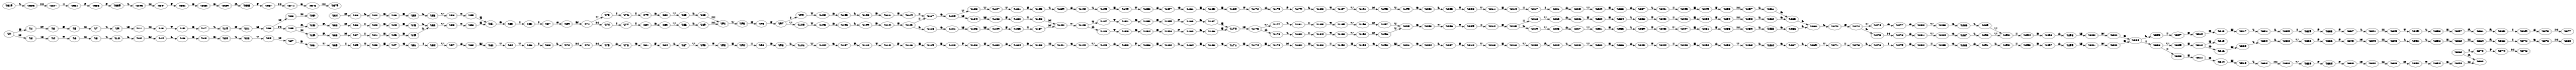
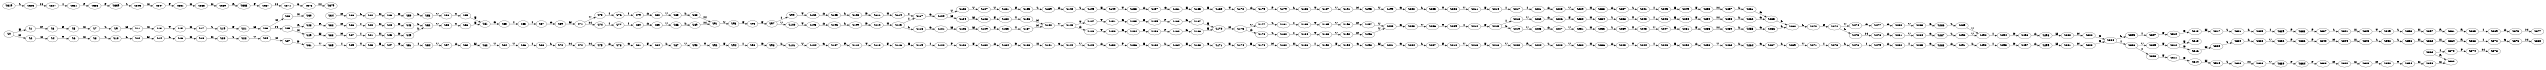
  strict digraph {
    rankdir=LR
    S0
    S1
    S2
    S3
    S4
    S5
    S6
    S7
    S8
    S9
    S10
    S11
    S12
    S13
    S14
    S15
    S16
    S17
    S18
    S19
    S20
    S21
    S22
    S23
    S24
    S25
    S26
    S27
    S28
    S29
    S30
    S31
    S32
    S33
    S35
    S36
    S37
    S34
    S38
    S39
    S40
    S41
    S42
    S43
    S44
    S45
    S46
    S47
    S48
    S49
    S50
    S51
    S52
    S53
    S54
    S55
    S56
    S57
    S58
    S59
    S60
    S61
    S62
    S63
    S64
    S65
    S66
    S67
    S68
    S69
    S70
    S71
    S72
    S73
    S74
    S75
    S76
    S77
    S78
    S79
    S80
    S81
    S82
    S83
    S84
    S85
    S86
    S87
    S88
    S89
    S90
    S91
    S92
    S93
    S94
    S95
    S96
    S97
    S98
    S99
    S100
    S101
    S102
    S103
    S104
    S105
    S106
    S107
    S108
    S109
    S110
    S111
    S112
    S113
    S114
    S115
    S116
    S117
    S118
    S119
    S120
    S121
    S122
    S123
    S124
    S125
    S126
    S127
    S128
    S129
    S130
    S131
    S132
    S133
    S134
    S135
    S136
    S137
    S138
    S139
    S140
    S141
    S142
    S143
    S144
    S145
    S146
    S147
    S148
    S149
    S150
    S151
    S152
    S153
    S154
    S155
    S156
    S157
    S158
    S159
    S160
    S161
    S162
    S163
    S164
    S165
    S166
    S167
    S168
    S169
    S170
    S171
    S172
    S173
    S174
    S175
    S176
    S177
    S178
    S179
    S180
    S181
    S182
    S183
    S184
    S185
    S186
    S187
    S188
    S189
    S190
    S191
    S192
    S193
    S194
    S195
    S196
    S197
    S198
    S199
    S200
    S201
    S202
    S203
    S204
    S205
    S206
    S207
    S208
    S209
    S210
    S211
    S212
    S213
    S214
    S215
    S216
    S217
    S218
    S219
    S220
    S221
    S222
    S223
    S224
    S225
    S226
    S227
    S228
    S229
    S230
    S231
    S232
    S233
    S234
    S235
    S236
    S237
    S238
    S239
    S240
    S241
    S242
    S243
    S244
    S245
    S246
    S247
    S248
    S249
    S250
    S251
    S252
    S253
    S254
    S255
    S256
    S257
    S258
    S259
    S260
    S261
    S262
    S263
    S264
    S265
    S266
    S267
    S268
    S269
    S270
    S271
    S272
    S273
    S274
    S275
    S276
    S277
    S278
    S279
    S280
    S281
    S282
    S283
    S284
    S285
    S286
    S287
    S288
    S289
    S290
    S291
    S292
    S293
    S294
    S295
    S296
    S297
    S298
    S299
    S300
    S301
    S302
    S303
    S304
    S305
    S306
    S307
    S308
    S309
    S310
    S311
    S312
    S313
    S314
    S315
    S316
    S317
    S318
    S320
    S321
    S322
    S319
    S323
    S324
    S325
    S326
    S327
    S328
    S329
    S330
    S331
    S332
    S333
    S334
    S335
    S336
    S337
    S338
    S339
    S340
    S341
    S342
    S343
    S344
    S345
    S346
    S347
    S348
    S349
    S350
    S351
    S352
    S353
    S354
    S355
    S356
    S357
    S358
    S359
    S360
    S361
    S362
    S363
    S364
    S365
    S367
    S368
    S369
    S366
    S370
    S371
    S372
    S373
    S374
    S375
    S376
    S377
    S378
    S379
    S380
    S0 -> S1 [label=E]
    S0 -> S2 [label=N]
    S1 -> S3 [label=N]
    S2 -> S4 [label=K]
    S3 -> S5 [label=F]
    S4 -> S6 [label=T]
    S5 -> S7 [label=K]
    S6 -> S8 [label=K]
    S7 -> S9 [label=S]
    S8 -> S10 [label=S]
    S9 -> S11 [label=H]
    S10 -> S12 [label=L]
    S11 -> S13 [label=K]
    S12 -> S14 [label=H]
    S13 -> S15 [label=T]
    S14 -> S16 [label=L]
    S15 -> S17 [label=K]
    S16 -> S18 [label=K]
    S17 -> S19 [label=S]
    S18 -> S20 [label=K]
    S19 -> S21 [label=F]
    S20 -> S22 [label=S]
    S21 -> S23 [label=H]
    S22 -> S24 [label=V]
    S23 -> S25 [label=M]
    S23 -> S26 [label=K]
    S24 -> S27 [label=K]
    S25 -> S28 [label=R]
    S25 -> S29 [label=K]
    S26 -> S30 [label=K]
    S27 -> S31 [label=D]
    S28 -> S32 [label=R]
-   S29 -> S33 [label=R]
+   S29 -> S33 [label=H]
    S31 -> S35 [label=V]
    S32 -> S36 [label=N]
    S33 -> S37 [label=N]
    S35 -> S39 [label=I]
    S36 -> S40 [label=I]
    S37 -> S41 [label=I]
    S34 -> S38 [label=N]
    S38 -> S42 [label=L]
    S39 -> S43 [label=Y]
    S40 -> S44 [label=K]
    S41 -> S45 [label=K]
    S42 -> S46 [label=K]
    S43 -> S47 [label=E]
    S44 -> S48 [label=D]
    S45 -> S49 [label=D]
    S46 -> S50 [label=D]
    S47 -> S51 [label=Q]
    S48 -> S52 [label=L]
    S49 -> S52 [label=L]
    S50 -> S53 [label=L]
    S51 -> S54 [label=I]
    S52 -> S55 [label=V]
    S53 -> S56 [label=V]
    S54 -> S57 [label=V]
    S55 -> S58 [label=Y]
    S56 -> S59 [label=Y]
    S57 -> S60 [label=A]
    S58 -> S61 [label=E]
    S59 -> S61 [label=E]
    S60 -> S62 [label=H]
    S61 -> S63 [label=Q]
    S62 -> S64 [label=V]
    S63 -> S65 [label=I]
    S64 -> S66 [label=V]
    S65 -> S67 [label=I]
    S66 -> S68 [label=I]
    S67 -> S69 [label=A]
    S68 -> S70 [label=L]
    S69 -> S71 [label=H]
    S70 -> S72 [label=M]
    S71 -> S73 [label=V]
    S71 -> S74 [label=M]
    S72 -> S75 [label=M]
    S73 -> S76 [label=I]
    S74 -> S77 [label=I]
    S75 -> S78 [label=A]
    S76 -> S79 [label=I]
    S77 -> S80 [label=I]
    S78 -> S81 [label=Q]
    S79 -> S82 [label=A]
    S80 -> S83 [label=A]
    S81 -> S84 [label=F]
    S82 -> S85 [label=V]
    S83 -> S86 [label=V]
    S84 -> S87 [label=L]
    S85 -> S88 [label=L]
    S86 -> S89 [label=L]
    S87 -> S90 [label=V]
    S88 -> S91 [label=M]
    S89 -> S91 [label=M]
    S90 -> S92 [label=T]
    S91 -> S93 [label=Y]
    S92 -> S94 [label=F]
    S93 -> S95 [label=F]
    S94 -> S96 [label=I]
    S95 -> S97 [label=F]
    S96 -> S98 [label=D]
    S97 -> S99 [label=I]
    S97 -> S100 [label=V]
    S98 -> S101 [label=L]
    S99 -> S102 [label=T]
    S100 -> S103 [label=T]
    S101 -> S104 [label=Y]
    S102 -> S105 [label=A]
    S103 -> S106 [label=A]
    S104 -> S107 [label=G]
    S105 -> S108 [label=L]
    S106 -> S109 [label=L]
    S107 -> S110 [label=R]
    S108 -> S111 [label=D]
    S109 -> S112 [label=D]
    S110 -> S113 [label=T]
    S111 -> S114 [label=K]
    S112 -> S115 [label=K]
    S113 -> S116 [label=F]
    S114 -> S117 [label=I]
    S115 -> S117 [label=I]
    S115 -> S118 [label=L]
    S116 -> S119 [label=E]
    S117 -> S120 [label=G]
    S118 -> S121 [label=G]
-   S119 -> S122 [label=E]
+   S119 -> S122 [label=I]
    S120 -> S123 [label=Y]
    S120 -> S124 [label=H]
    S121 -> S125 [label=H]
    S122 -> S126 [label=P]
    S123 -> S127 [label=Y]
    S124 -> S128 [label=H]
    S125 -> S129 [label=H]
    S126 -> S130 [label=F]
    S127 -> S131 [label=Y]
    S128 -> S132 [label=F]
    S129 -> S133 [label=F]
    S130 -> S134 [label=A]
    S131 -> S135 [label=F]
    S132 -> S136 [label=Y]
    S133 -> S137 [label=Y]
    S134 -> S138 [label=D]
    S135 -> S139 [label=S]
    S136 -> S140 [label=N]
    S137 -> S140 [label=N]
    S138 -> S141 [label=K]
    S139 -> S142 [label=A]
    S140 -> S143 [label=V]
    S141 -> S144 [label=G]
    S142 -> S145 [label=S]
    S143 -> S146 [label=A]
    S143 -> S147 [label=T]
    S144 -> S148 [label=V]
    S145 -> S149 [label=E]
    S146 -> S150 [label=T]
    S147 -> S151 [label=T]
    S148 -> S152 [label=A]
    S149 -> S153 [label=T]
    S150 -> S154 [label=E]
    S151 -> S155 [label=E]
    S152 -> S156 [label=P]
    S153 -> S157 [label=A]
    S154 -> S158 [label=E]
    S155 -> S159 [label=E]
    S156 -> S160 [label=E]
    S157 -> S161 [label=Q]
    S158 -> S162 [label=P]
    S159 -> S163 [label=P]
    S160 -> S164 [label=L]
    S161 -> S165 [label=E]
    S162 -> S166 [label=G]
    S163 -> S167 [label=G]
    S164 -> S168 [label=E]
    S165 -> S169 [label=E]
    S166 -> S170 [label=E]
    S167 -> S170 [label=E]
    S168 -> S171 [label=G]
    S169 -> S172 [label=T]
    S170 -> S173 [label=N]
    S171 -> S174 [label=E]
    S172 -> S175 [label=A]
    S173 -> S176 [label=A]
    S173 -> S177 [label=V]
    S174 -> S178 [label=E]
    S175 -> S179 [label=P]
    S176 -> S180 [label=S]
    S177 -> S181 [label=S]
    S178 -> S182 [label=N]
    S179 -> S183 [label=L]
    S180 -> S184 [label=I]
    S181 -> S185 [label=I]
    S182 -> S186 [label=K]
    S183 -> S187 [label=T]
    S184 -> S188 [label=T]
    S185 -> S189 [label=T]
    S186 -> S190 [label=I]
    S187 -> S191 [label=V]
    S188 -> S192 [label=V]
    S189 -> S193 [label=V]
    S190 -> S194 [label=F]
    S191 -> S195 [label=N]
    S192 -> S196 [label=N]
    S193 -> S197 [label=N]
    S194 -> S198 [label=G]
    S195 -> S199 [label=Y]
    S196 -> S200 [label=Y]
    S197 -> S200 [label=Y]
    S198 -> S201 [label=H]
    S199 -> S202 [label=Q]
    S200 -> S203 [label=Q]
    S201 -> S204 [label=Q]
    S202 -> S205 [label=L]
    S203 -> S206 [label=V]
    S204 -> S207 [label=L]
    S205 -> S208 [label=T]
    S206 -> S209 [label=T]
    S207 -> S210 [label=F]
    S208 -> S211 [label=V]
    S209 -> S212 [label=I]
    S210 -> S213 [label=V]
    S211 -> S214 [label=F]
    S212 -> S215 [label=F]
    S213 -> S216 [label=F]
    S214 -> S217 [label=I]
    S215 -> S218 [label=I]
    S215 -> S219 [label=L]
    S216 -> S220 [label=V]
    S217 -> S221 [label=I]
    S218 -> S222 [label=V]
    S219 -> S223 [label=V]
    S220 -> S224 [label=R]
    S221 -> S225 [label=A]
    S222 -> S226 [label=A]
    S223 -> S227 [label=A]
    S224 -> S228 [label=S]
    S225 -> S229 [label=V]
    S226 -> S230 [label=F]
    S227 -> S231 [label=V]
    S228 -> S232 [label=V]
    S229 -> S233 [label=K]
    S230 -> S234 [label=K]
    S231 -> S235 [label=K]
    S232 -> S236 [label=K]
    S233 -> S237 [label=A]
    S234 -> S238 [label=S]
    S235 -> S239 [label=S]
    S236 -> S240 [label=A]
    S237 -> S241 [label=S]
    S238 -> S242 [label=T]
    S239 -> S243 [label=T]
    S240 -> S244 [label=T]
    S241 -> S245 [label=I]
    S242 -> S246 [label=I]
    S243 -> S247 [label=V]
    S244 -> S248 [label=I]
    S245 -> S249 [label=E]
    S246 -> S250 [label=E]
    S247 -> S251 [label=E]
    S248 -> S252 [label=E]
    S249 -> S253 [label=F]
    S250 -> S254 [label=F]
    S251 -> S255 [label=F]
    S252 -> S256 [label=A]
    S253 -> S257 [label=M]
    S254 -> S258 [label=M]
    S255 -> S259 [label=M]
    S256 -> S260 [label=V]
    S257 -> S261 [label=L]
    S258 -> S262 [label=L]
    S259 -> S263 [label=L]
    S260 -> S264 [label=L]
    S261 -> S265 [label=G]
    S262 -> S265 [label=G]
    S263 -> S266 [label=G]
    S264 -> S267 [label=G]
    S265 -> S268 [label=L]
    S266 -> S268 [label=L]
    S267 -> S269 [label=L]
    S268 -> S270 [label=L]
    S269 -> S271 [label=V]
    S270 -> S272 [label=F]
    S271 -> S273 [label=I]
    S272 -> S274 [label=V]
    S272 -> S275 [label=L]
    S273 -> S276 [label=L]
    S274 -> S277 [label=A]
    S275 -> S278 [label=M]
    S276 -> S279 [label=I]
    S277 -> S280 [label=A]
    S278 -> S281 [label=A]
    S279 -> S282 [label=A]
    S280 -> S283 [label=V]
    S281 -> S284 [label=V]
    S282 -> S285 [label=I]
    S283 -> S286 [label=C]
    S284 -> S287 [label=C]
    S285 -> S288 [label=C]
    S286 -> S289 [label=S]
    S287 -> S290 [label=S]
    S288 -> S291 [label=A]
    S289 -> S292 [label=V]
    S290 -> S292 [label=V]
    S291 -> S293 [label=L]
    S292 -> S294 [label=I]
    S293 -> S295 [label=I]
    S294 -> S296 [label=D]
    S295 -> S297 [label=D]
    S296 -> S298 [label=A]
    S297 -> S299 [label=A]
    S298 -> S300 [label=H]
    S299 -> S301 [label=H]
    S300 -> S302 [label=N]
    S301 -> S303 [label=N]
    S302 -> S304 [label=Q]
    S303 -> S304 [label=Q]
    S304 -> S305 [label=L]
    S304 -> S306 [label=I]
    S305 -> S307 [label=I]
    S306 -> S308 [label=I]
    S306 -> S309 [label=V]
    S307 -> S310 [label=F]
    S308 -> S311 [label=F]
    S309 -> S312 [label=F]
    S310 -> S313 [label=E]
    S311 -> S314 [label=E]
    S312 -> S315 [label=E]
    S312 -> S316 [label=D]
    S313 -> S317 [label=H]
    S314 -> S318 [label=H]
    S316 -> S320 [label=H]
    S317 -> S321 [label=S]
    S318 -> S322 [label=S]
    S320 -> S324 [label=S]
    S321 -> S325 [label=L]
    S322 -> S326 [label=M]
    S319 -> S323 [label=S]
    S323 -> S327 [label=M]
    S324 -> S328 [label=L]
    S325 -> S329 [label=I]
    S326 -> S330 [label=V]
    S327 -> S331 [label=I]
    S328 -> S332 [label=V]
    S329 -> S333 [label=P]
    S330 -> S334 [label=P]
    S331 -> S335 [label=P]
    S332 -> S336 [label=P]
    S333 -> S337 [label=P]
    S334 -> S338 [label=P]
    S335 -> S339 [label=P]
    S336 -> S340 [label=P]
    S337 -> S341 [label=S]
    S338 -> S342 [label=N]
    S339 -> S343 [label=S]
    S340 -> S344 [label=N]
    S341 -> S345 [label=K]
    S342 -> S346 [label=K]
    S343 -> S347 [label=K]
    S344 -> S348 [label=K]
    S345 -> S349 [label=T]
    S346 -> S350 [label=N]
    S347 -> S351 [label=P]
    S348 -> S352 [label=S]
    S349 -> S353 [label=S]
    S350 -> S354 [label=T]
    S351 -> S355 [label=K]
    S352 -> S356 [label=S]
    S353 -> S357 [label=K]
    S354 -> S358 [label=K]
    S355 -> S359 [label=K]
    S356 -> S360 [label=K]
    S357 -> S361 [label=R]
    S358 -> S362 [label=K]
    S359 -> S363 [label=R]
    S360 -> S364 [label=K]
    S361 -> S365 [label=R]
    S363 -> S367 [label=P]
    S364 -> S368 [label=R]
    S365 -> S369 [label=I]
    S367 -> S371 [label=M]
    S368 -> S372 [label=I]
    S369 -> S373 [label=A]
    S366 -> S362 [label=R]
    S366 -> S370 [label=I]
    S370 -> S374 [label=P]
    S371 -> S375 [label=G]
    S372 -> S376 [label=G]
    S373 -> S377 [label=M]
    S374 -> S378 [label=M]
    S375 -> S379 [label=M]
    S376 -> S380 [label=M]
  }
